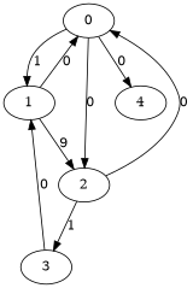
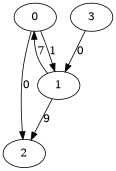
  digraph {
    0
    1
    2
-   4
    3
    0 -> 1 [label=1]
    0 -> 2 [label=0]
-   0 -> 4 [label=0]
-   1 -> 0 [label=0]
+   1 -> 0 [label=7]
    1 -> 2 [label=9]
-   2 -> 0 [label=0]
-   2 -> 3 [label=1]
    3 -> 1 [label=0]
  }
